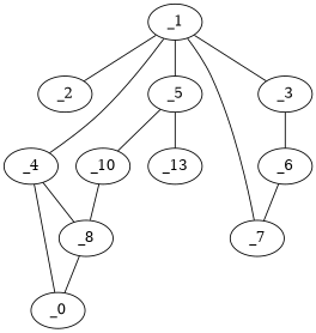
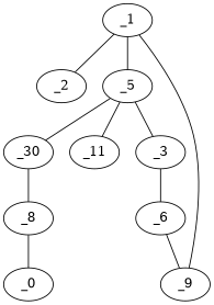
  graph {
    node [charge=0 chem=1 symbol="C  " x=3.866 y=0.433]
    edge [valence=1]
    _1 [chem=6 symbol="P  "]
    _2 [chem=5 symbol="S  " y=1.433]
    _3 [chem=4 symbol="N  " x=2.866]
-   _4 [chem=4 symbol="N  " x=4.866]
    _5 [chem=4 symbol="N  " y=-0.567]
-   _7 [x=2 y=0.933]
+   _7 [x=2 y=0.933 label=_9]
    _6 [x=2 y=-0.067]
    _8 [x=5.7321 y=-0.067]
    n9 [label=_0 x=5.7321 y=0.933]
-   _10 [x=3.366 y=-1.433]
-   _11 [x=4.366 y=-1.433 label=_13]
+   _10 [x=3.366 y=-1.433 label=_30]
+   _11 [x=4.366 y=-1.433]
    _1 -- _2 [valence=2]
-   _1 -- _3
-   _1 -- _4
+   _5 -- _3
    _1 -- _5
    _1 -- _7
    _3 -- _6
-   _4 -- _8
-   _4 -- n9
    _5 -- _10
    _5 -- _11
    _6 -- _7
    _8 -- n9
    _10 -- _8
  }
